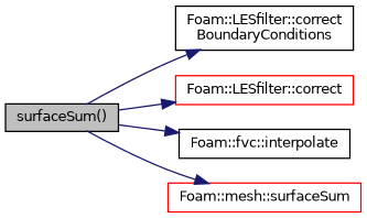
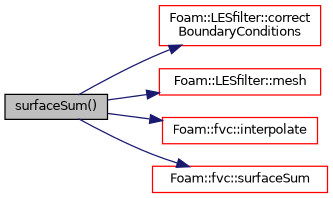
  digraph {
    rankdir=LR
    node [color=red fontname=Helvetica fontsize=10 shape=record]
    edge [color=midnightblue fontname=Helvetica fontsize=10 labelfontname=Helvetica labelfontsize=10 style=solid]
    n1 [color=black fillcolor=grey75 fontcolor=black height=0.2 label="surfaceSum()" style=filled width=0.4]
-   n2 [color=black height=0.2 label="Foam::LESfilter::correct\lBoundaryConditions" width=0.4]
-   n3 [height=0.2 label="Foam::LESfilter::correct" width=0.4]
-   n4 [color=black height=0.2 label="Foam::fvc::interpolate" width=0.4]
-   n5 [height=0.2 label="Foam::mesh::surfaceSum" width=0.4]
+   n2 [height=0.2 label="Foam::LESfilter::correct\lBoundaryConditions" width=0.4]
+   n3 [height=0.2 label="Foam::LESfilter::mesh" width=0.4]
+   n4 [height=0.2 label="Foam::fvc::interpolate" width=0.4]
+   n5 [height=0.2 label="Foam::fvc::surfaceSum" width=0.4]
    n1 -> n2
    n1 -> n3
    n1 -> n4
    n1 -> n5
  }
